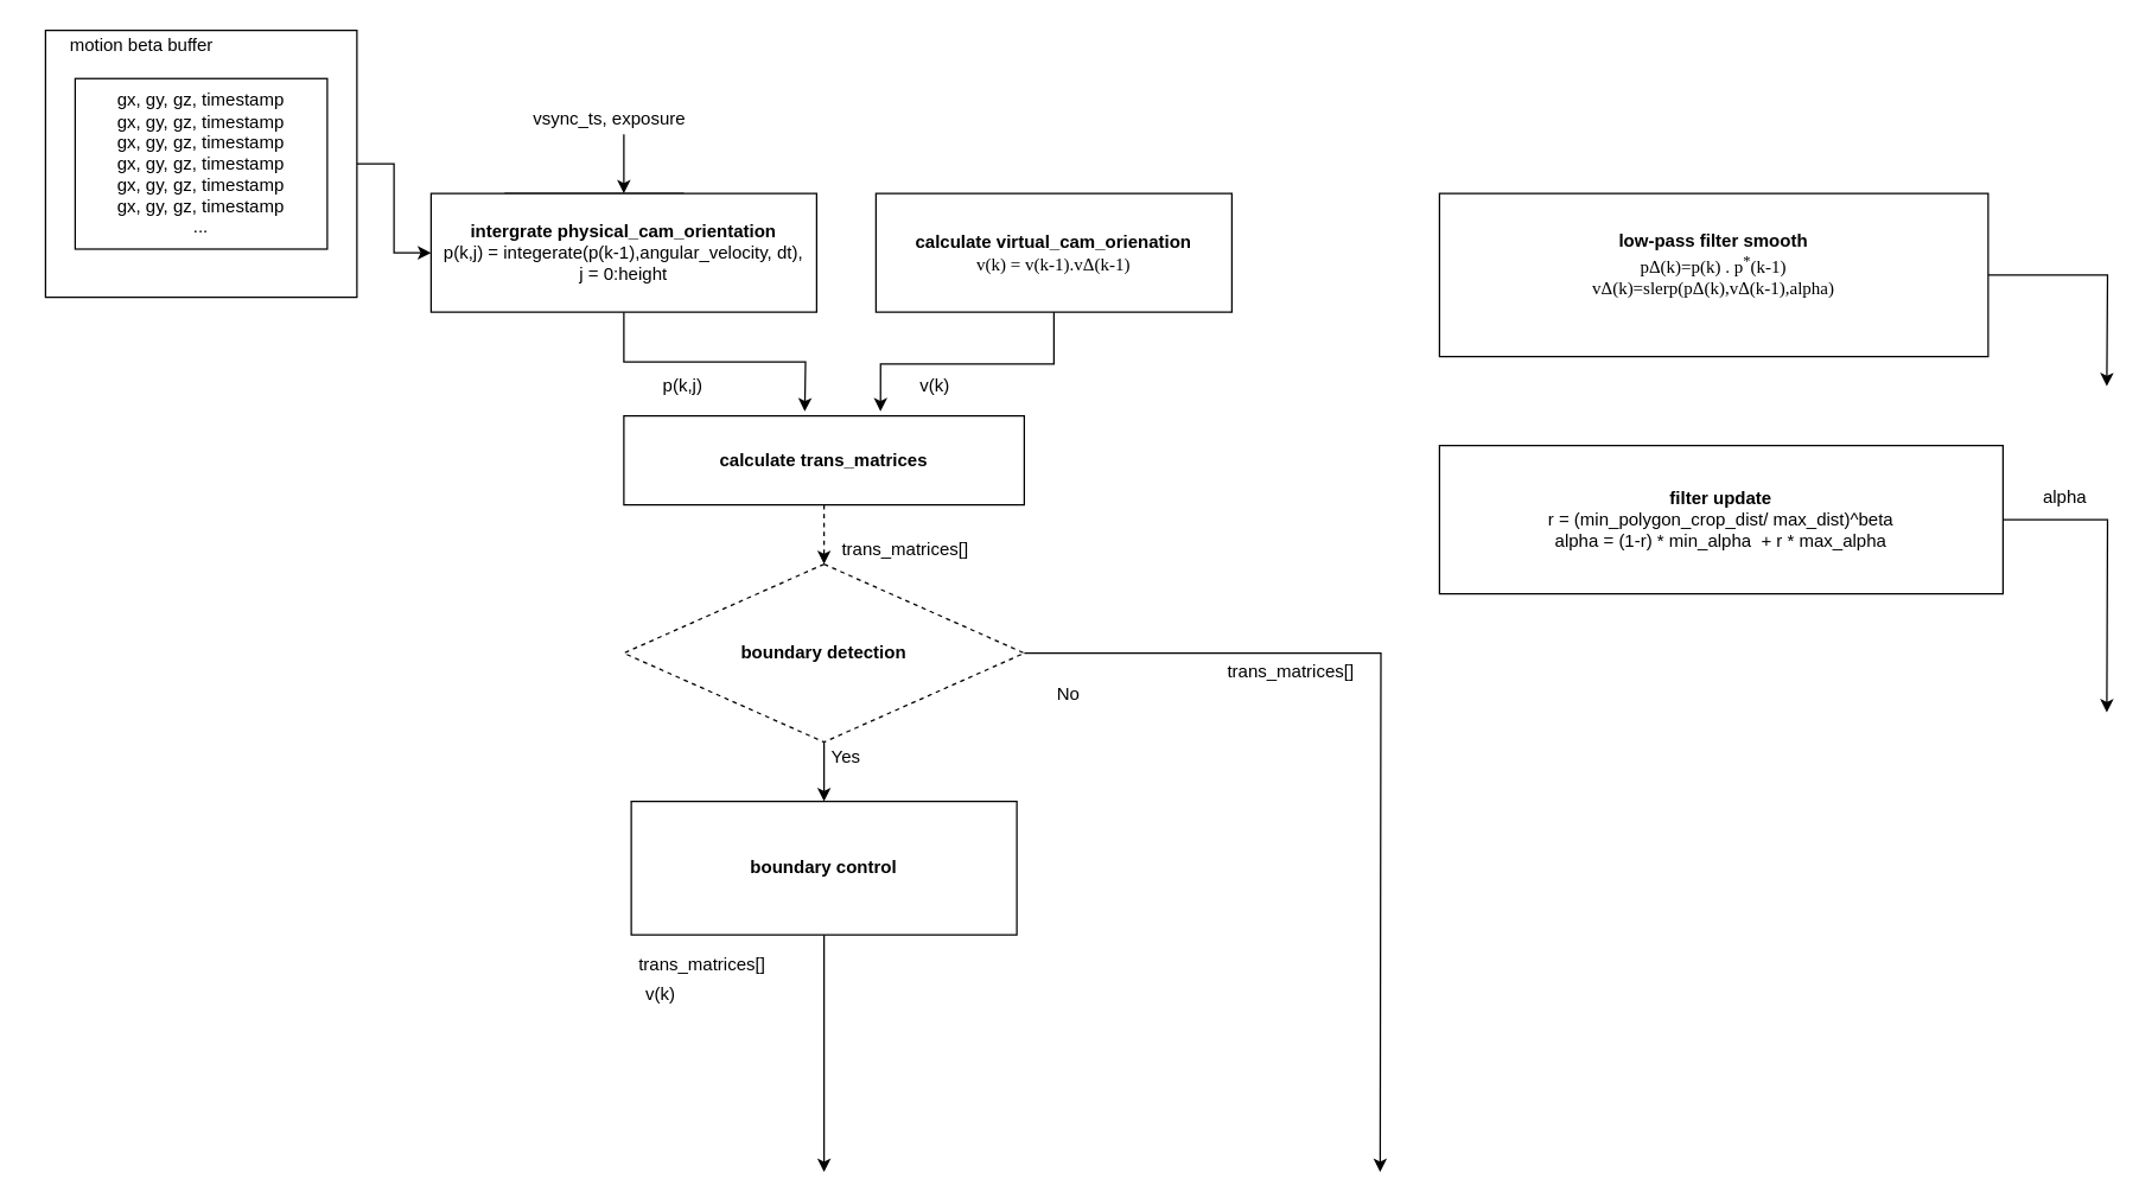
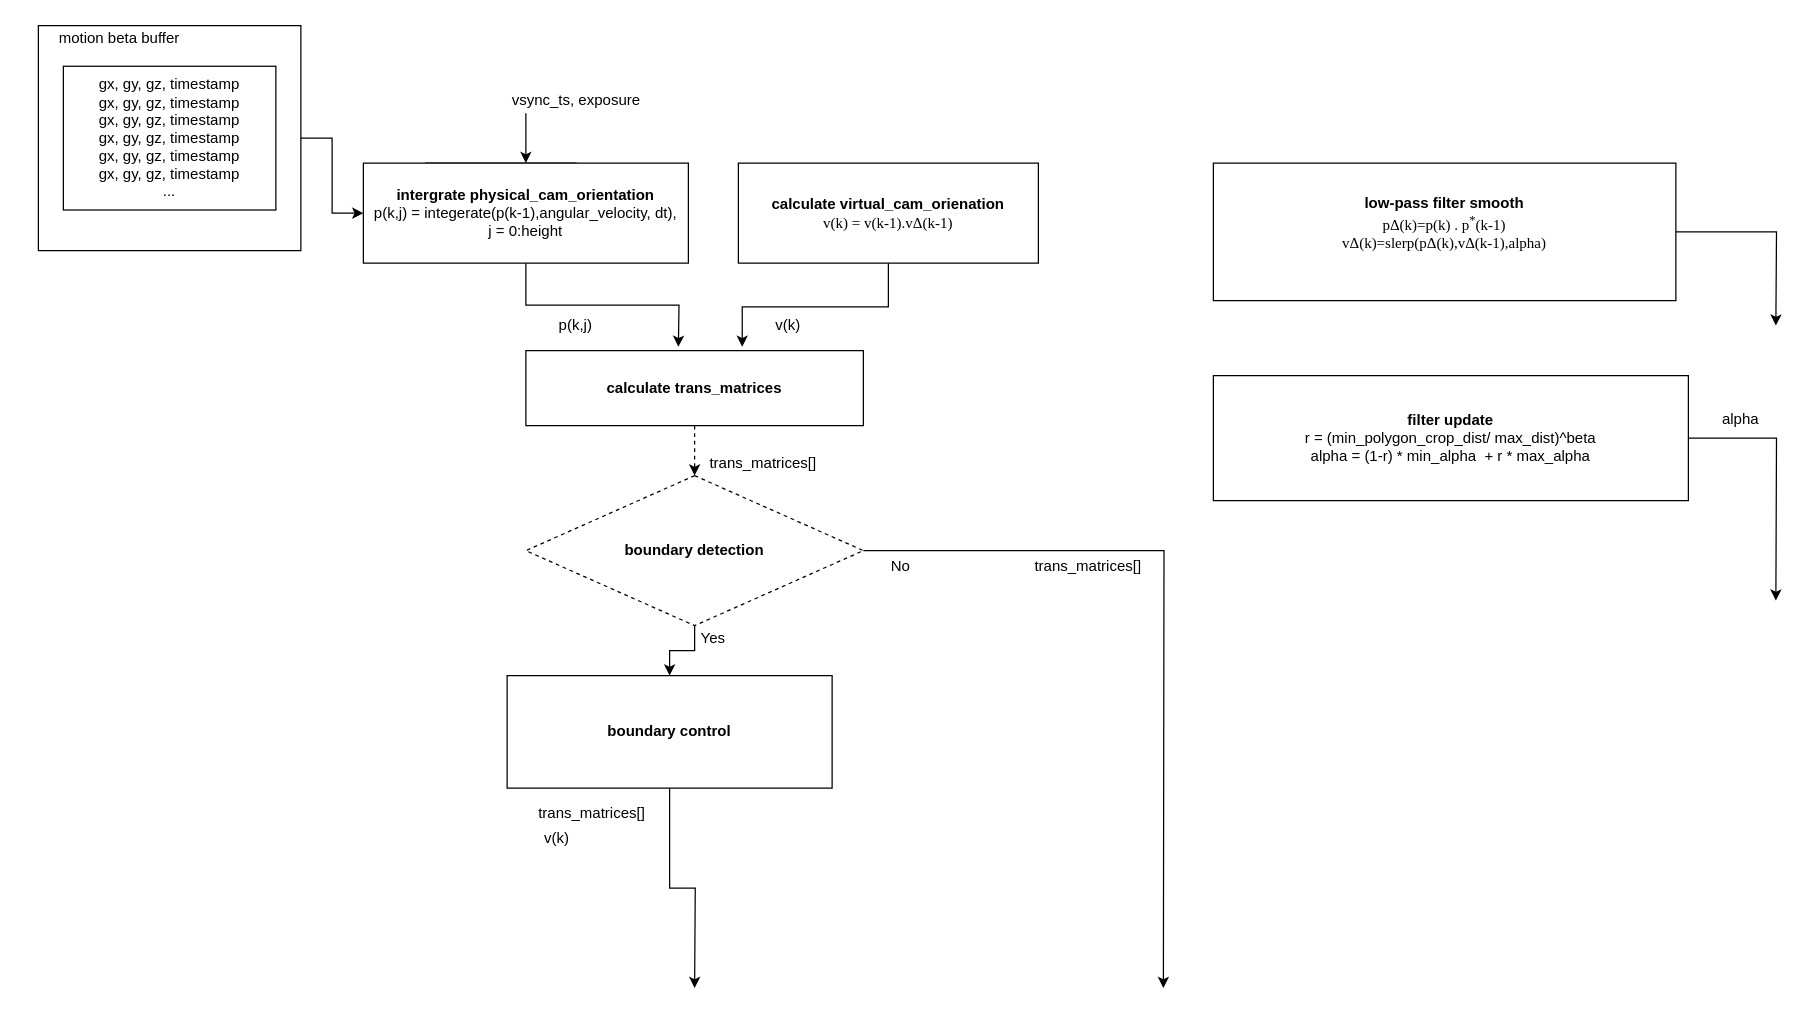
  <mxCell id="0" />
  <mxCell id="1" parent="0" />
  <mxCell id="2" value="" style="rounded=0;whiteSpace=wrap;html=1;" parent="1" vertex="1"><mxGeometry x="340" y="130" width="120" height="60" as="geometry" /></mxCell>
  <mxCell id="3" value="" style="edgeStyle=orthogonalEdgeStyle;rounded=0;orthogonalLoop=1;jettySize=auto;html=1;" parent="1" source="4" target="6" edge="1"><mxGeometry relative="1" as="geometry"><Array as="points"><mxPoint x="420" y="100" /><mxPoint x="420" y="100" /></Array></mxGeometry></mxCell>
- <mxCell id="4" value="vsync_ts, exposure" style="text;html=1;strokeColor=none;fillColor=none;align=center;verticalAlign=middle;whiteSpace=wrap;rounded=0;" parent="1" vertex="1"><mxGeometry x="327.5" y="70" width="165" height="20" as="geometry" /></mxCell>
+ <mxCell id="4" value="vsync_ts, exposure" style="text;html=1;strokeColor=none;fillColor=none;align=center;verticalAlign=middle;whiteSpace=wrap;rounded=0;" parent="1" vertex="1"><mxGeometry x="377.5" y="70" width="165" height="20" as="geometry" /></mxCell>
  <mxCell id="5" style="edgeStyle=orthogonalEdgeStyle;rounded=0;orthogonalLoop=1;jettySize=auto;html=1;" parent="1" source="6" edge="1"><mxGeometry relative="1" as="geometry"><mxPoint x="542" y="277" as="targetPoint" /></mxGeometry></mxCell>
  <mxCell id="6" value="&lt;b&gt;intergrate physical_cam_orientation&lt;/b&gt;&lt;br&gt;p(k,j) = integerate(p(k-1),angular_velocity, dt),&lt;br&gt;j = 0:height" style="rounded=0;whiteSpace=wrap;html=1;" parent="1" vertex="1"><mxGeometry x="290" y="130" width="260" height="80" as="geometry" /></mxCell>
  <mxCell id="7" value="" style="group" parent="1" vertex="1" connectable="0"><mxGeometry x="20" y="20" width="220" height="180" as="geometry" /></mxCell>
  <mxCell id="8" value="" style="rounded=0;whiteSpace=wrap;html=1;labelBackgroundColor=#ffffff;" parent="7" vertex="1"><mxGeometry x="10" width="210" height="180" as="geometry" /></mxCell>
  <mxCell id="9" value="gx, gy, gz, timestamp&lt;br&gt;gx, gy, gz, timestamp&lt;br&gt;gx, gy, gz, timestamp&lt;br&gt;gx, gy, gz, timestamp&lt;br&gt;gx, gy, gz, timestamp&lt;br&gt;gx, gy, gz, timestamp&lt;br&gt;..." style="rounded=0;whiteSpace=wrap;html=1;labelBackgroundColor=#ffffff;" parent="7" vertex="1"><mxGeometry x="30" y="32.5" width="170" height="115" as="geometry" /></mxCell>
  <mxCell id="10" value="motion beta buffer" style="text;html=1;strokeColor=none;fillColor=none;align=center;verticalAlign=middle;whiteSpace=wrap;rounded=0;labelBackgroundColor=#ffffff;" parent="7" vertex="1"><mxGeometry width="150" height="20" as="geometry" /></mxCell>
  <mxCell id="11" style="edgeStyle=orthogonalEdgeStyle;rounded=0;orthogonalLoop=1;jettySize=auto;html=1;" parent="1" source="8" target="6" edge="1"><mxGeometry relative="1" as="geometry" /></mxCell>
  <mxCell id="12" style="edgeStyle=orthogonalEdgeStyle;rounded=0;orthogonalLoop=1;jettySize=auto;html=1;entryX=0.641;entryY=-0.05;entryDx=0;entryDy=0;entryPerimeter=0;" parent="1" source="13" target="15" edge="1"><mxGeometry relative="1" as="geometry" /></mxCell>
  <mxCell id="13" value="&lt;b&gt;calculate virtual_cam_orienation&lt;/b&gt;&lt;br&gt;&lt;font face=&quot;Verdana&quot;&gt;v(k) = v(k-1).v&lt;span&gt;Δ(k-1)&lt;/span&gt;&lt;/font&gt;" style="rounded=0;whiteSpace=wrap;html=1;" parent="1" vertex="1"><mxGeometry x="590" y="130" width="240" height="80" as="geometry" /></mxCell>
  <mxCell id="14" value="" style="edgeStyle=orthogonalEdgeStyle;rounded=0;orthogonalLoop=1;jettySize=auto;html=1;dashed=1;" parent="1" source="15" target="21" edge="1"><mxGeometry relative="1" as="geometry" /></mxCell>
  <mxCell id="15" value="&lt;b&gt;calculate trans_matrices&lt;/b&gt;" style="rounded=0;whiteSpace=wrap;html=1;" parent="1" vertex="1"><mxGeometry x="420" y="280" width="270" height="60" as="geometry" /></mxCell>
  <mxCell id="16" value="p(k,j)" style="text;html=1;strokeColor=none;fillColor=none;align=center;verticalAlign=middle;whiteSpace=wrap;rounded=0;" parent="1" vertex="1"><mxGeometry x="440" y="250" width="40" height="20" as="geometry" /></mxCell>
  <mxCell id="17" value="v(k)" style="text;html=1;strokeColor=none;fillColor=none;align=center;verticalAlign=middle;whiteSpace=wrap;rounded=0;" parent="1" vertex="1"><mxGeometry x="610" y="250" width="40" height="20" as="geometry" /></mxCell>
  <mxCell id="18" value="trans_matrices[]" style="text;html=1;strokeColor=none;fillColor=none;align=center;verticalAlign=middle;whiteSpace=wrap;rounded=0;" parent="1" vertex="1"><mxGeometry x="590" y="360" width="40" height="20" as="geometry" /></mxCell>
  <mxCell id="19" value="" style="edgeStyle=orthogonalEdgeStyle;rounded=0;orthogonalLoop=1;jettySize=auto;html=1;" parent="1" source="21" target="23" edge="1"><mxGeometry relative="1" as="geometry" /></mxCell>
  <mxCell id="20" style="edgeStyle=orthogonalEdgeStyle;rounded=0;orthogonalLoop=1;jettySize=auto;html=1;" parent="1" source="21" edge="1"><mxGeometry relative="1" as="geometry"><mxPoint x="930" y="790" as="targetPoint" /></mxGeometry></mxCell>
  <mxCell id="21" value="&lt;span&gt;&lt;b&gt;boundary detection&lt;/b&gt;&lt;/span&gt;" style="rhombus;whiteSpace=wrap;html=1;dashed=1;" parent="1" vertex="1"><mxGeometry x="420" y="380" width="270" height="120" as="geometry" /></mxCell>
  <mxCell id="22" style="edgeStyle=orthogonalEdgeStyle;rounded=0;orthogonalLoop=1;jettySize=auto;html=1;" parent="1" source="23" edge="1"><mxGeometry relative="1" as="geometry"><mxPoint x="555" y="790" as="targetPoint" /></mxGeometry></mxCell>
- <mxCell id="23" value="&lt;b&gt;boundary control&lt;/b&gt;" style="rounded=0;whiteSpace=wrap;html=1;" parent="1" vertex="1"><mxGeometry x="425" y="540" width="260" height="90" as="geometry" /></mxCell>
+ <mxCell id="23" value="&lt;b&gt;boundary control&lt;/b&gt;" style="rounded=0;whiteSpace=wrap;html=1;" parent="1" vertex="1"><mxGeometry x="405" y="540" width="260" height="90" as="geometry" /></mxCell>
  <mxCell id="24" value="trans_matrices[]" style="text;html=1;strokeColor=none;fillColor=none;align=center;verticalAlign=middle;whiteSpace=wrap;rounded=0;" parent="1" vertex="1"><mxGeometry x="850" y="443" width="40" height="20" as="geometry" /></mxCell>
  <mxCell id="25" value="trans_matrices[]" style="text;html=1;strokeColor=none;fillColor=none;align=center;verticalAlign=middle;whiteSpace=wrap;rounded=0;" parent="1" vertex="1"><mxGeometry x="452.5" y="640" width="40" height="20" as="geometry" /></mxCell>
  <mxCell id="26" value="v(k)" style="text;html=1;strokeColor=none;fillColor=none;align=center;verticalAlign=middle;whiteSpace=wrap;rounded=0;" parent="1" vertex="1"><mxGeometry x="425" y="660" width="40" height="20" as="geometry" /></mxCell>
  <mxCell id="27" value="" style="edgeStyle=orthogonalEdgeStyle;rounded=0;orthogonalLoop=1;jettySize=auto;html=1;" parent="1" source="28" edge="1"><mxGeometry relative="1" as="geometry"><mxPoint x="1420" y="260" as="targetPoint" /></mxGeometry></mxCell>
  <mxCell id="28" value="&lt;b&gt;low-pass filter smooth&lt;/b&gt;&lt;br&gt;&lt;span style=&quot;font-family: &amp;#34;verdana&amp;#34;&quot;&gt;p&lt;/span&gt;&lt;span style=&quot;font-family: &amp;#34;verdana&amp;#34;&quot;&gt;Δ&lt;/span&gt;&lt;span style=&quot;font-family: &amp;#34;verdana&amp;#34;&quot;&gt;(k)=p(k) . p&lt;sup&gt;*&lt;/sup&gt;(k-1)&lt;br&gt;v&lt;/span&gt;&lt;span style=&quot;font-family: &amp;#34;verdana&amp;#34;&quot;&gt;Δ(k)=slerp(p&lt;/span&gt;&lt;span style=&quot;font-family: &amp;#34;verdana&amp;#34;&quot;&gt;Δ(k),v&lt;/span&gt;&lt;span style=&quot;font-family: &amp;#34;verdana&amp;#34;&quot;&gt;Δ(k-1),alpha)&lt;br&gt;&lt;/span&gt;&lt;span style=&quot;font-family: &amp;#34;verdana&amp;#34;&quot;&gt;&lt;br&gt;&lt;/span&gt;" style="rounded=0;whiteSpace=wrap;html=1;" parent="1" vertex="1"><mxGeometry x="970" y="130" width="370" height="110" as="geometry" /></mxCell>
  <mxCell id="29" value="" style="edgeStyle=orthogonalEdgeStyle;rounded=0;orthogonalLoop=1;jettySize=auto;html=1;" parent="1" source="30" edge="1"><mxGeometry relative="1" as="geometry"><mxPoint x="1420" y="480" as="targetPoint" /></mxGeometry></mxCell>
  <mxCell id="30" value="&lt;b&gt;filter update&lt;/b&gt;&lt;br&gt;r = (min_polygon_crop_dist/ max_dist)^beta&lt;br&gt;alpha = (1-r) * min_alpha&amp;nbsp; + r * max_alpha" style="rounded=0;whiteSpace=wrap;html=1;" parent="1" vertex="1"><mxGeometry x="970" y="300" width="380" height="100" as="geometry" /></mxCell>
  <mxCell id="31" value="alpha" style="text;html=1;strokeColor=none;fillColor=none;align=center;verticalAlign=middle;whiteSpace=wrap;rounded=0;" parent="1" vertex="1"><mxGeometry x="1372" y="325" width="40" height="20" as="geometry" /></mxCell>
- <mxCell id="32" value="No" style="text;html=1;strokeColor=none;fillColor=none;align=center;verticalAlign=middle;whiteSpace=wrap;rounded=0;" vertex="1" parent="1"><mxGeometry x="700" y="458" width="40" height="20" as="geometry" /></mxCell>
+ <mxCell id="32" value="No" style="text;html=1;strokeColor=none;fillColor=none;align=center;verticalAlign=middle;whiteSpace=wrap;rounded=0;" vertex="1" parent="1"><mxGeometry x="700" y="443" width="40" height="20" as="geometry" /></mxCell>
  <mxCell id="33" value="Yes" style="text;html=1;strokeColor=none;fillColor=none;align=center;verticalAlign=middle;whiteSpace=wrap;rounded=0;" vertex="1" parent="1"><mxGeometry x="550" y="500" width="40" height="20" as="geometry" /></mxCell>
